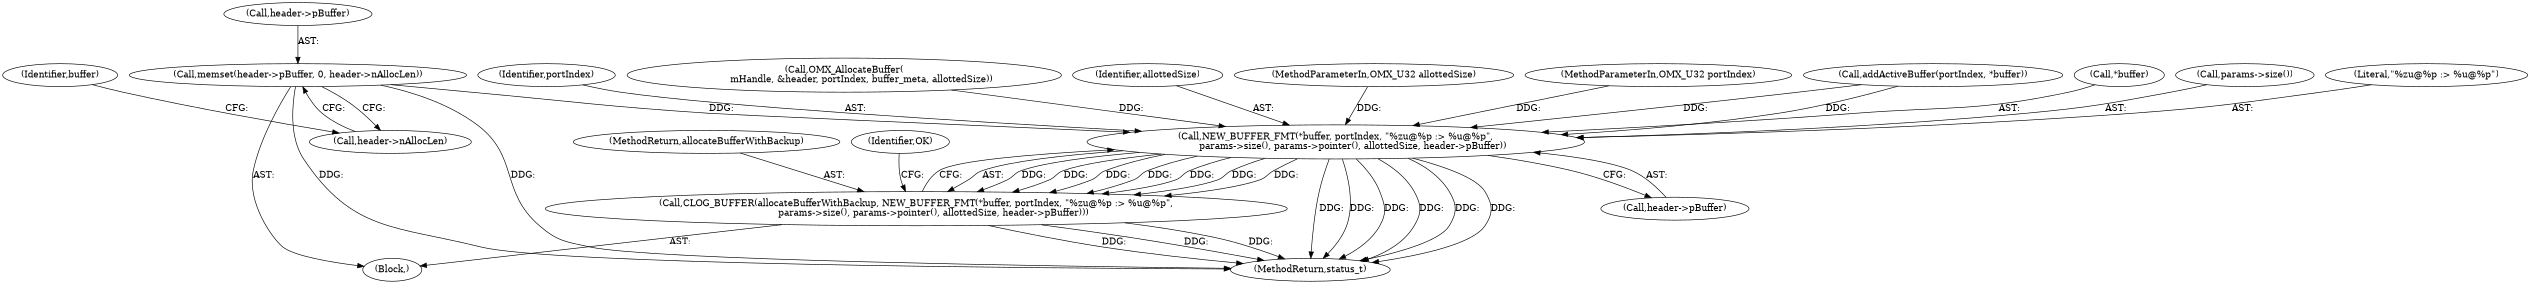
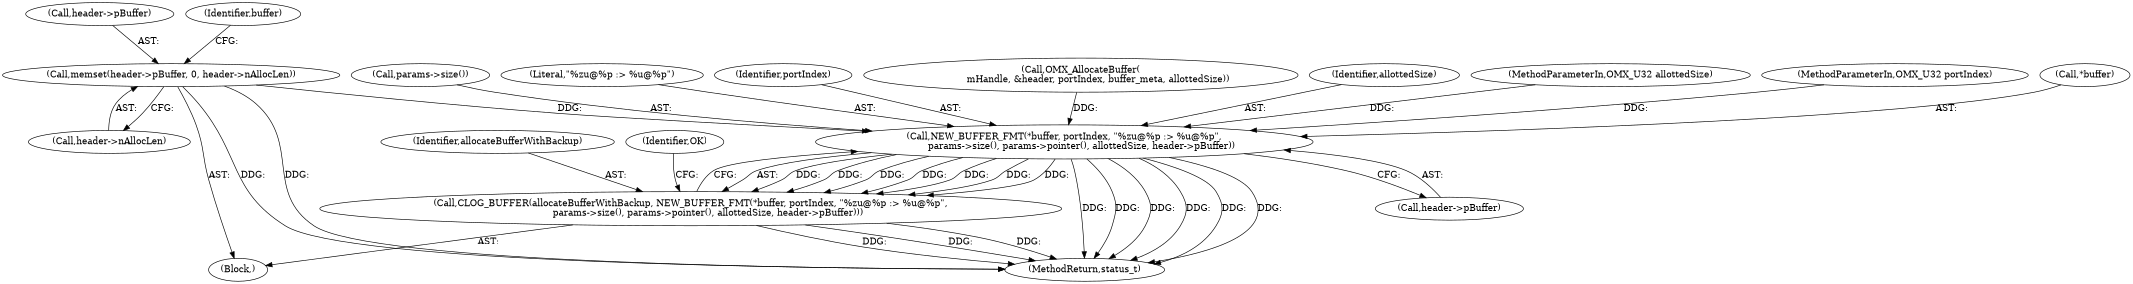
  digraph {
    n1 [label="(Call,memset(header->pBuffer, 0, header->nAllocLen))"]
    n2 [label="(Call,NEW_BUFFER_FMT(*buffer, portIndex, \"%zu@%p :> %u@%p\",\n            params->size(), params->pointer(), allottedSize, header->pBuffer))"]
    n3 [label="(MethodReturn,status_t)"]
    n4 [label="(Call,header->nAllocLen)"]
    n5 [label="(Block,)"]
    n6 [label="(Call,CLOG_BUFFER(allocateBufferWithBackup, NEW_BUFFER_FMT(*buffer, portIndex, \"%zu@%p :> %u@%p\",\n            params->size(), params->pointer(), allottedSize, header->pBuffer)))"]
    n7 [label="(Call,header->pBuffer)"]
    n8 [label="(Identifier,portIndex)"]
    n9 [label="(Identifier,OK)"]
    n10 [label="(Call,OMX_AllocateBuffer(\n            mHandle, &header, portIndex, buffer_meta, allottedSize))"]
    n11 [label="(Identifier,allottedSize)"]
    n12 [label="(MethodParameterIn,OMX_U32 allottedSize)"]
    n13 [label="(Call,header->pBuffer)"]
    n14 [label="(MethodParameterIn,OMX_U32 portIndex)"]
    n15 [label="(Identifier,buffer)"]
    n16 [label="(Call,*buffer)"]
-   n17 [label="(MethodReturn,allocateBufferWithBackup)"]
+   n17 [label="(Identifier,allocateBufferWithBackup)"]
    n18 [label="(Call,params->size())"]
    n19 [label="(Literal,\"%zu@%p :> %u@%p\")"]
-   n20 [label="(Call,addActiveBuffer(portIndex, *buffer))"]
    n1 -> n2 [label="DDG: "]
    n1 -> n3 [label="DDG: "]
    n1 -> n3 [label="DDG: "]
    n1 -> n4 [label="CFG: "]
    n1 -> n5 [label="AST: "]
    n2 -> n3 [label="DDG: "]
    n2 -> n3 [label="DDG: "]
    n2 -> n3 [label="DDG: "]
    n2 -> n3 [label="DDG: "]
    n2 -> n3 [label="DDG: "]
    n2 -> n3 [label="DDG: "]
    n2 -> n6 [label="AST: "]
    n2 -> n6 [label="DDG: "]
    n2 -> n6 [label="DDG: "]
    n2 -> n6 [label="DDG: "]
    n2 -> n6 [label="DDG: "]
    n2 -> n6 [label="DDG: "]
    n2 -> n6 [label="DDG: "]
    n2 -> n6 [label="DDG: "]
    n2 -> n7 [label="CFG: "]
-   n4 -> n1 [label="CFG: "]
+   n4 -> n1 [label="AST: "]
    n6 -> n2 [label="CFG: "]
    n6 -> n3 [label="DDG: "]
    n6 -> n3 [label="DDG: "]
    n6 -> n3 [label="DDG: "]
    n6 -> n5 [label="AST: "]
    n7 -> n2 [label="AST: "]
    n8 -> n2 [label="AST: "]
    n9 -> n6 [label="CFG: "]
    n10 -> n2 [label="DDG: "]
    n11 -> n2 [label="AST: "]
    n12 -> n2 [label="DDG: "]
    n13 -> n1 [label="AST: "]
    n14 -> n2 [label="DDG: "]
-   n15 -> n4 [label="CFG: "]
+   n15 -> n1 [label="CFG: "]
    n16 -> n2 [label="AST: "]
    n17 -> n6 [label="AST: "]
    n18 -> n2 [label="AST: "]
    n19 -> n2 [label="AST: "]
-   n20 -> n2 [label="DDG: "]
-   n20 -> n2 [label="DDG: "]
  }
